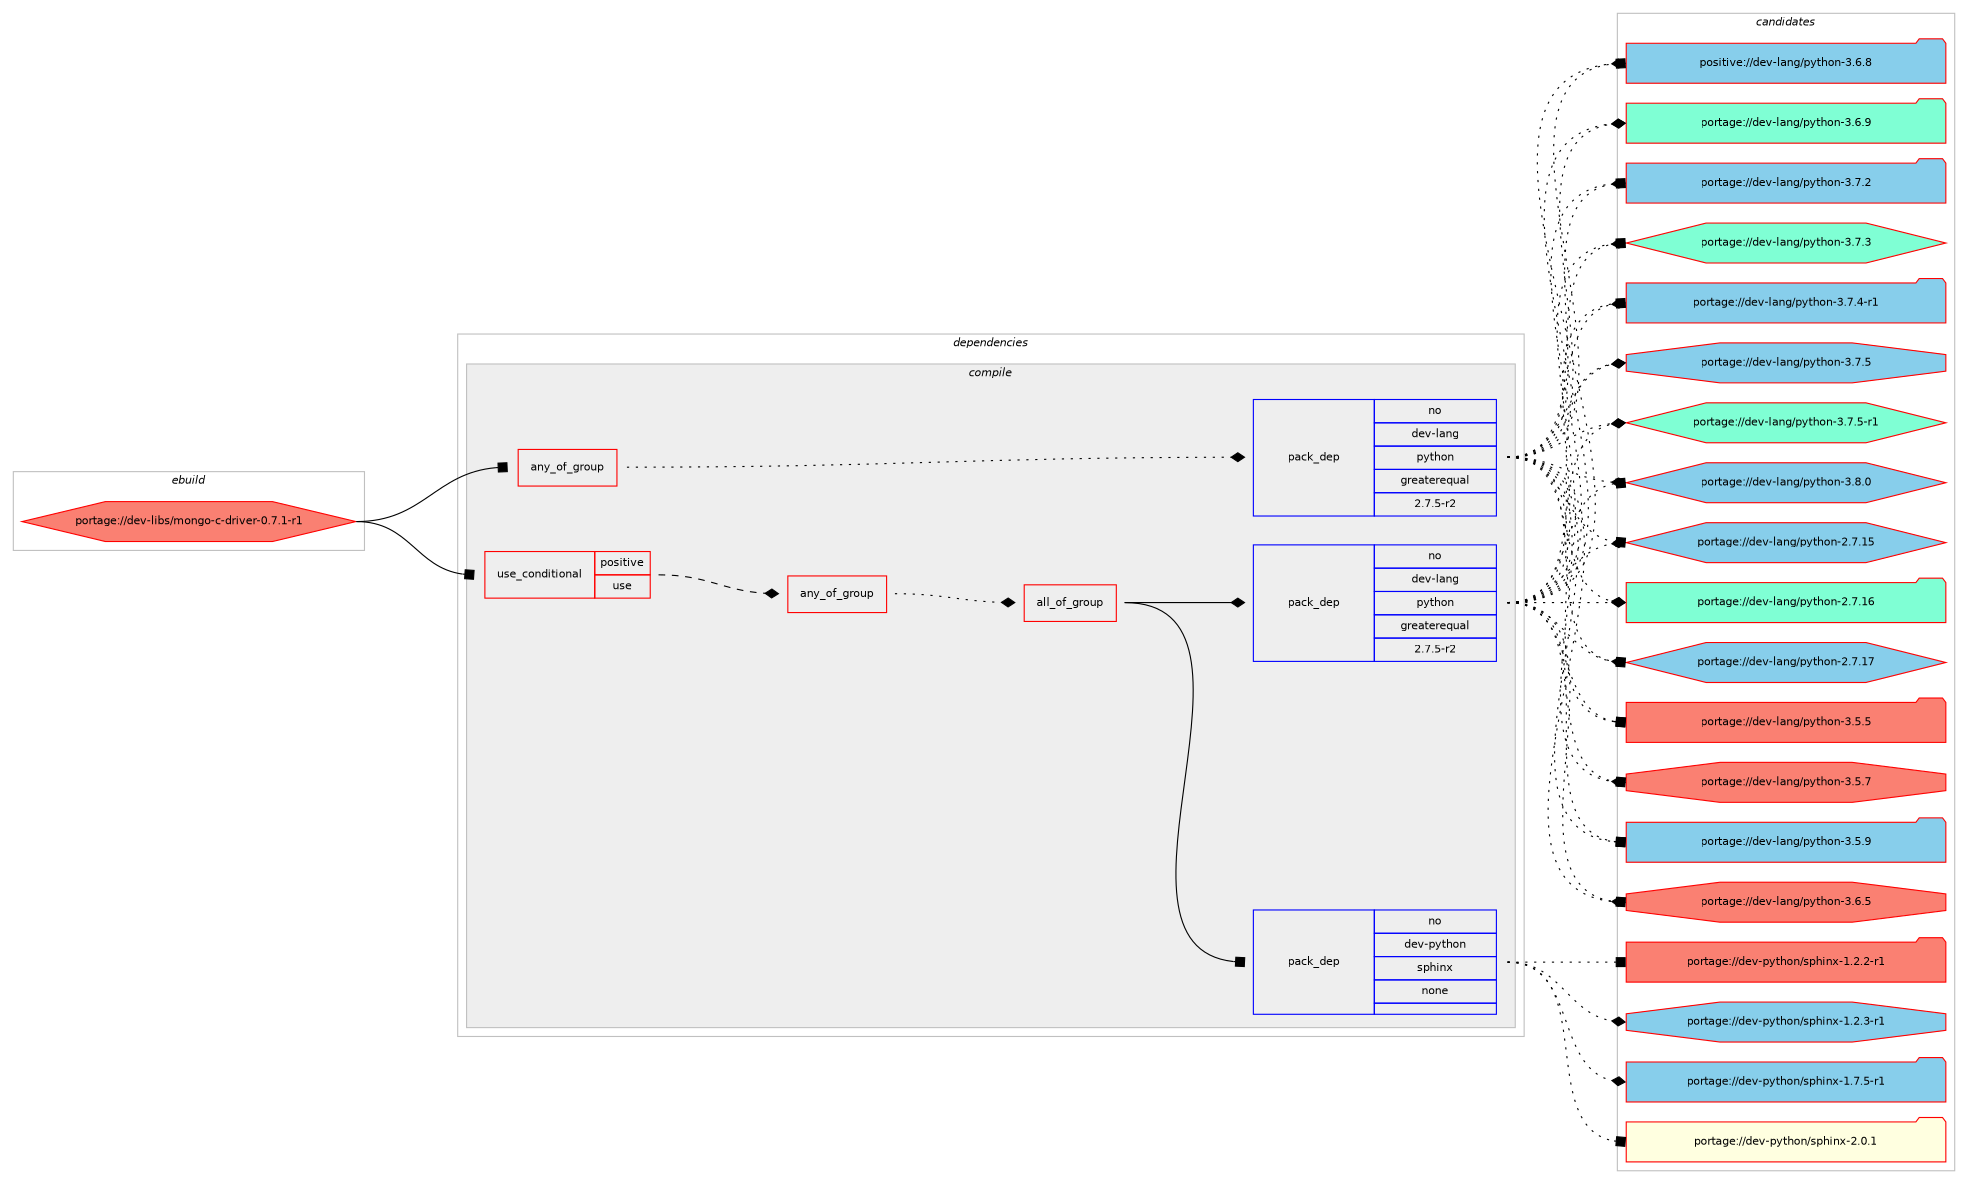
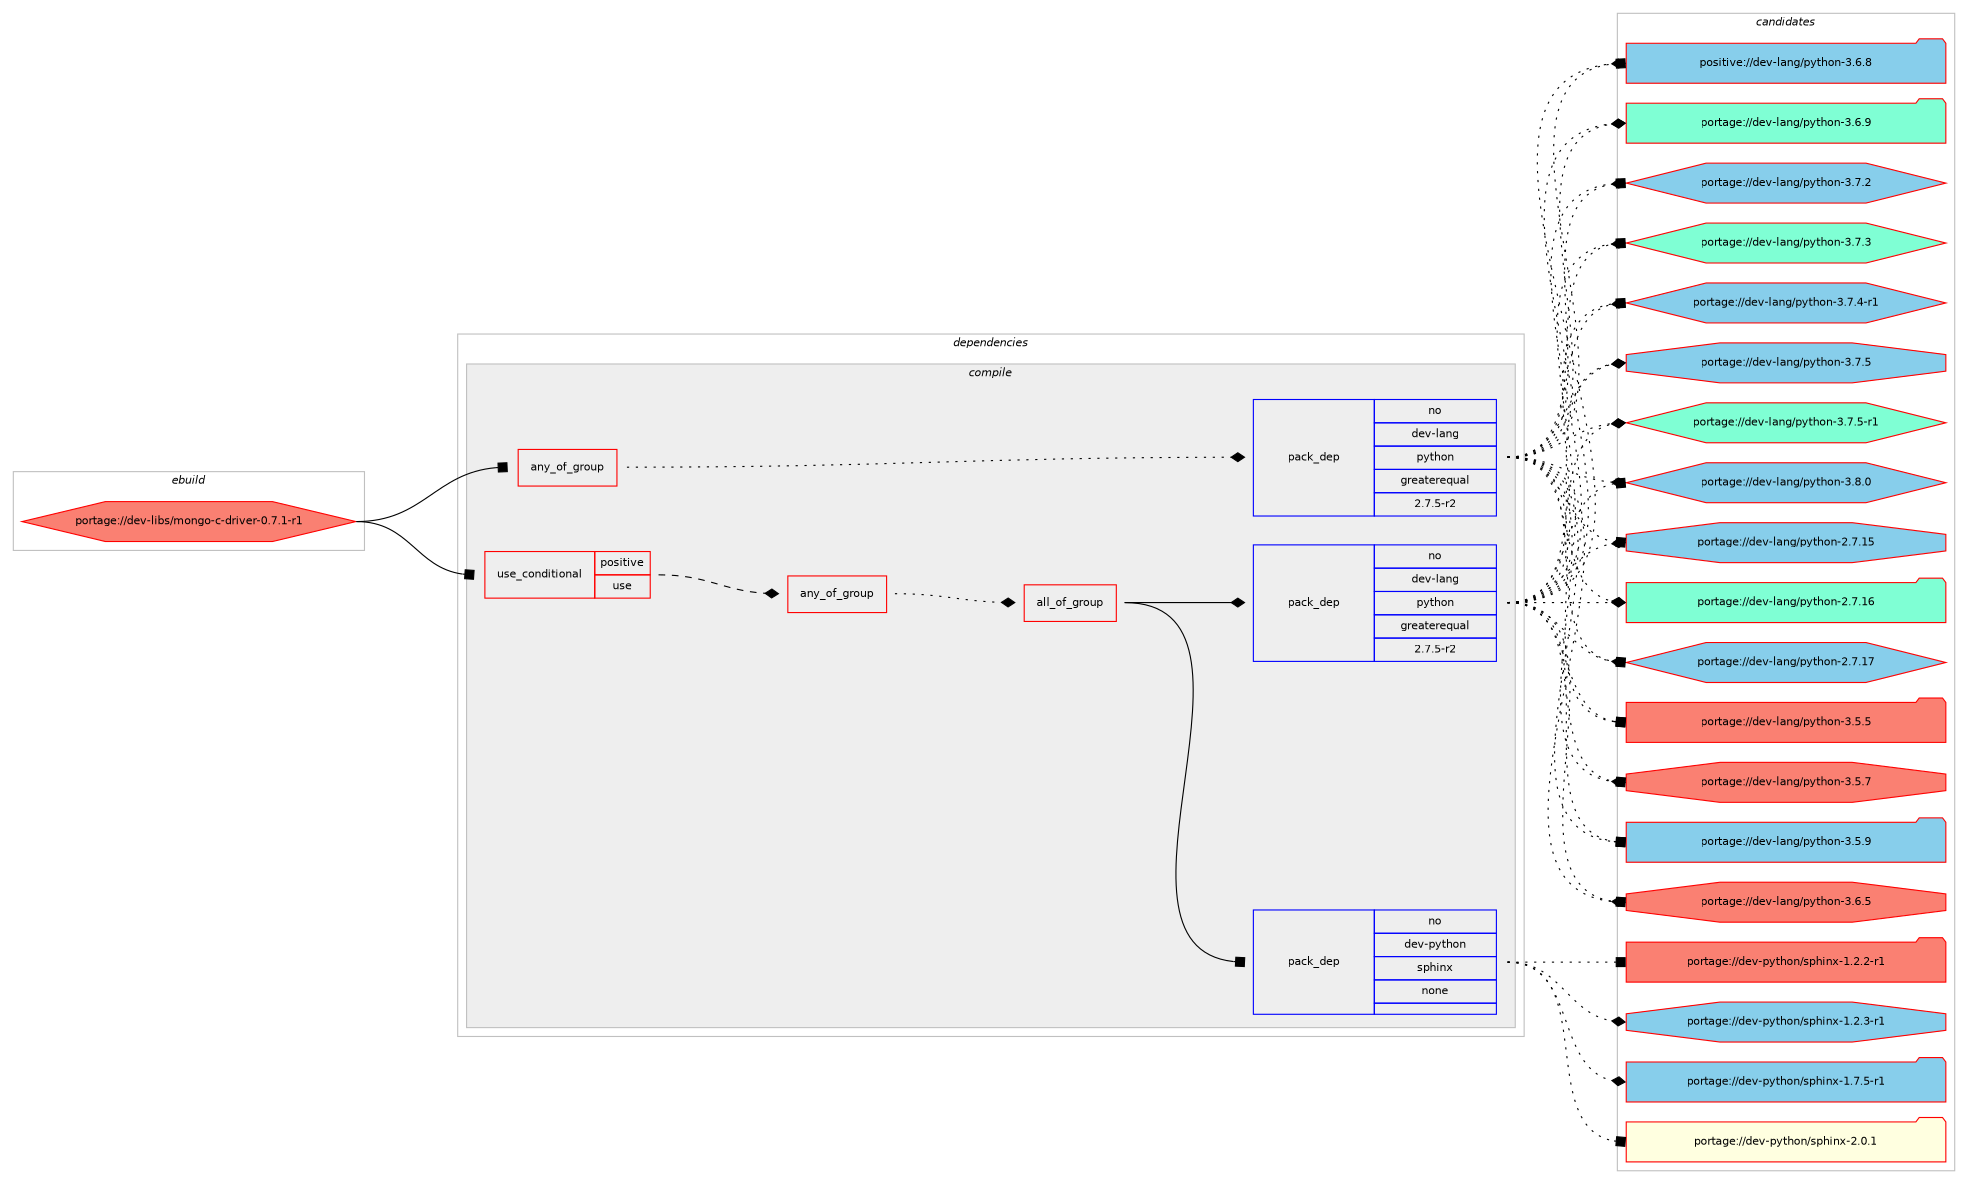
  digraph {
    compound=true
    concentrate=true
    fontname=Helvetica
    fontsize=10
    newrank=true
    rankdir=LR
    ranksep=1.5
    node [color=red fillcolor=skyblue fontname=Helvetica fontsize=10 shape=folder style=filled]
    edge [arrowhead=diamond headport=w style=dotted tailport=e weight=100]
    n1 [fillcolor=salmon label="portage://dev-libs/mongo-c-driver-0.7.1-r1" shape=hexagon width=4]
    n2 [color=blue label=<<TABLE BORDER="0" CELLBORDER="1" CELLSPACING="0" CELLPADDING="4" WIDTH="220"><TR><TD ROWSPAN="6" CELLPADDING="30">pack_dep</TD></TR><TR><TD WIDTH="110">no</TD></TR><TR><TD>dev-lang</TD></TR><TR><TD>python</TD></TR><TR><TD>greaterequal</TD></TR><TR><TD>2.7.5-r2</TD></TR></TABLE>> shape=none fillcolor="" style=""]
    n3 [label=<<TABLE BORDER="0" CELLBORDER="1" CELLSPACING="0" CELLPADDING="4"><TR><TD CELLPADDING="10">any_of_group</TD></TR></TABLE>> shape=none fillcolor="" style=""]
    n4 [color=blue label=<<TABLE BORDER="0" CELLBORDER="1" CELLSPACING="0" CELLPADDING="4" WIDTH="220"><TR><TD ROWSPAN="6" CELLPADDING="30">pack_dep</TD></TR><TR><TD WIDTH="110">no</TD></TR><TR><TD>dev-lang</TD></TR><TR><TD>python</TD></TR><TR><TD>greaterequal</TD></TR><TR><TD>2.7.5-r2</TD></TR></TABLE>> shape=none fillcolor="" style=""]
    n5 [color=blue label=<<TABLE BORDER="0" CELLBORDER="1" CELLSPACING="0" CELLPADDING="4" WIDTH="220"><TR><TD ROWSPAN="6" CELLPADDING="30">pack_dep</TD></TR><TR><TD WIDTH="110">no</TD></TR><TR><TD>dev-python</TD></TR><TR><TD>sphinx</TD></TR><TR><TD>none</TD></TR><TR><TD></TD></TR></TABLE>> shape=none fillcolor="" style=""]
    n6 [label=<<TABLE BORDER="0" CELLBORDER="1" CELLSPACING="0" CELLPADDING="4"><TR><TD CELLPADDING="10">all_of_group</TD></TR></TABLE>> shape=none fillcolor="" style=""]
    n7 [label=<<TABLE BORDER="0" CELLBORDER="1" CELLSPACING="0" CELLPADDING="4"><TR><TD CELLPADDING="10">any_of_group</TD></TR></TABLE>> shape=none fillcolor="" style=""]
    n8 [label=<<TABLE BORDER="0" CELLBORDER="1" CELLSPACING="0" CELLPADDING="4"><TR><TD ROWSPAN="3" CELLPADDING="10">use_conditional</TD></TR><TR><TD>positive</TD></TR><TR><TD>use</TD></TR></TABLE>> shape=none fillcolor="" style=""]
-   n9 [label="portage://dev-lang/python-2.7.15" shape=hexagon width=4]
+   n9 [label="portage://dev-lang/python-2.7.15" shape=octagon width=4]
    n10 [fillcolor=aquamarine label="portage://dev-lang/python-2.7.16" width=4]
    n11 [label="portage://dev-lang/python-2.7.17" shape=hexagon width=4]
    n12 [fillcolor=salmon label="portage://dev-lang/python-3.5.5" width=4]
    n13 [fillcolor=salmon label="portage://dev-lang/python-3.5.7" shape=octagon width=4]
    n14 [label="portage://dev-lang/python-3.5.9" width=4]
    n15 [fillcolor=salmon label="portage://dev-lang/python-3.6.5" shape=octagon width=4]
    n16 [label="positive://dev-lang/python-3.6.8" width=4]
    n17 [fillcolor=aquamarine label="portage://dev-lang/python-3.6.9" width=4]
-   n18 [label="portage://dev-lang/python-3.7.2" width=4]
+   n18 [label="portage://dev-lang/python-3.7.2" shape=hexagon width=4]
    n19 [fillcolor=aquamarine label="portage://dev-lang/python-3.7.3" shape=hexagon width=4]
-   n20 [label="portage://dev-lang/python-3.7.4-r1" width=4]
+   n20 [label="portage://dev-lang/python-3.7.4-r1" shape=hexagon width=4]
    n21 [label="portage://dev-lang/python-3.7.5" shape=octagon width=4]
    n22 [fillcolor=aquamarine label="portage://dev-lang/python-3.7.5-r1" shape=hexagon width=4]
    n23 [label="portage://dev-lang/python-3.8.0" shape=hexagon width=4]
    n24 [fillcolor=salmon label="portage://dev-python/sphinx-1.2.2-r1" width=4]
    n25 [label="portage://dev-python/sphinx-1.2.3-r1" shape=octagon width=4]
    n26 [label="portage://dev-python/sphinx-1.7.5-r1" width=4]
    n27 [fillcolor=lightyellow label="portage://dev-python/sphinx-2.0.1" width=4]
    subgraph cluster_1 {
      color=gray
      label=<<i>dependencies</i>>
      subgraph cluster_2 {
        color=gray
        fillcolor="#eeeeee"
        label=<<i>compile</i>>
        style=filled
        subgraph sub_3 {
          color=gray
          fillcolor="#eeeeee"
          label=<<i>compile</i>>
          style=filled
          n3
          subgraph sub_4 {
            color=gray
            fillcolor="#eeeeee"
            label=<<i>compile</i>>
            style=filled
            n2
          }
        }
        subgraph sub_5 {
          color=gray
          fillcolor="#eeeeee"
          label=<<i>compile</i>>
          style=filled
          n8
          subgraph sub_6 {
            color=gray
            fillcolor="#eeeeee"
            label=<<i>compile</i>>
            style=filled
            n7
            subgraph sub_7 {
              color=gray
              fillcolor="#eeeeee"
              label=<<i>compile</i>>
              style=filled
              n6
              subgraph sub_8 {
                color=gray
                fillcolor="#eeeeee"
                label=<<i>compile</i>>
                style=filled
                n4
              }
              subgraph sub_9 {
                color=gray
                fillcolor="#eeeeee"
                label=<<i>compile</i>>
                style=filled
                n5
              }
            }
          }
        }
      }
      subgraph cluster_10 {
        color=gray
        fillcolor="#eeeeee"
        label=<<i>compile and run</i>>
        style=filled
      }
      subgraph cluster_11 {
        color=gray
        fillcolor="#eeeeee"
        label=<<i>run</i>>
        style=filled
      }
    }
    subgraph cluster_12 {
      color=gray
      label=<<i>ebuild</i>>
      rank=same
      n1
    }
    subgraph cluster_13 {
      color=gray
      label=<<i>candidates</i>>
      rank=same
      subgraph sub_14 {
        color=black
        label=<<i>candidates</i>>
        nodesep=1
        rank=same
        n9
        n10
        n11
        n12
        n13
        n14
        n15
        n16
        n17
        n18
        n19
        n20
        n21
        n22
        n23
      }
      subgraph sub_15 {
        color=black
        label=<<i>candidates</i>>
        nodesep=1
        rank=same
        n9
        n10
        n11
        n12
        n13
        n14
        n15
        n16
        n17
        n18
        n19
        n20
        n21
        n22
        n23
      }
      subgraph sub_16 {
        color=black
        label=<<i>candidates</i>>
        nodesep=1
        rank=same
        n24
        n25
        n26
        n27
      }
    }
    n1 -> n3 [arrowhead=box style=solid weight=20]
    n1 -> n8 [arrowhead=box style=solid weight=20]
    n2 -> n9 [arrowhead=box]
    n2 -> n10
    n2 -> n11 [arrowhead=box]
    n2 -> n12 [arrowhead=box]
    n2 -> n13
    n2 -> n14 [arrowhead=box]
    n2 -> n15
    n2 -> n16 [arrowhead=box]
    n2 -> n17
    n2 -> n18
    n2 -> n19
    n2 -> n20
    n2 -> n21
    n2 -> n22
    n2 -> n23
    n3 -> n2 [weight=20]
    n4 -> n9
    n4 -> n10
    n4 -> n11
    n4 -> n12 [arrowhead=box]
    n4 -> n13 [arrowhead=box]
    n4 -> n14 [arrowhead=box]
    n4 -> n15 [arrowhead=box]
    n4 -> n16
    n4 -> n17
    n4 -> n18 [arrowhead=box]
    n4 -> n19 [arrowhead=box]
    n4 -> n20 [arrowhead=box]
    n4 -> n21
    n4 -> n22
    n4 -> n23 [arrowhead=box]
    n5 -> n24 [arrowhead=box]
    n5 -> n25
    n5 -> n26
    n5 -> n27 [arrowhead=box]
    n6 -> n4 [style=solid weight=20]
    n6 -> n5 [arrowhead=box style=solid weight=20]
    n7 -> n6 [weight=20]
    n8 -> n7 [style=dashed weight=20]
  }
